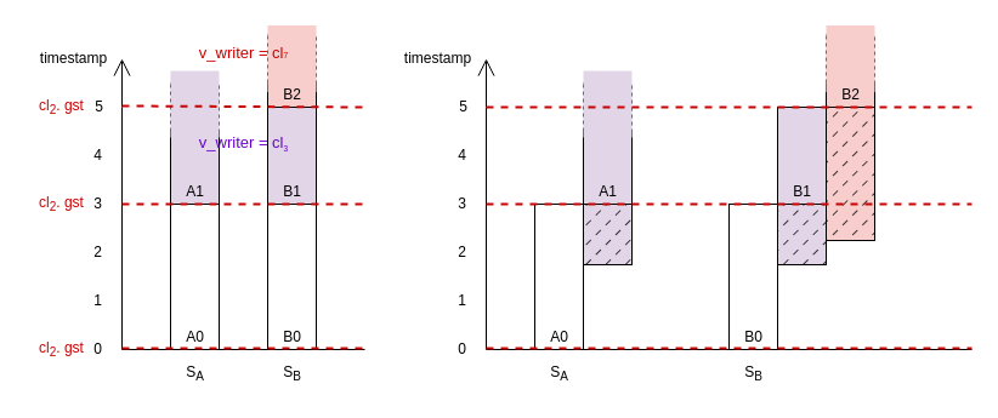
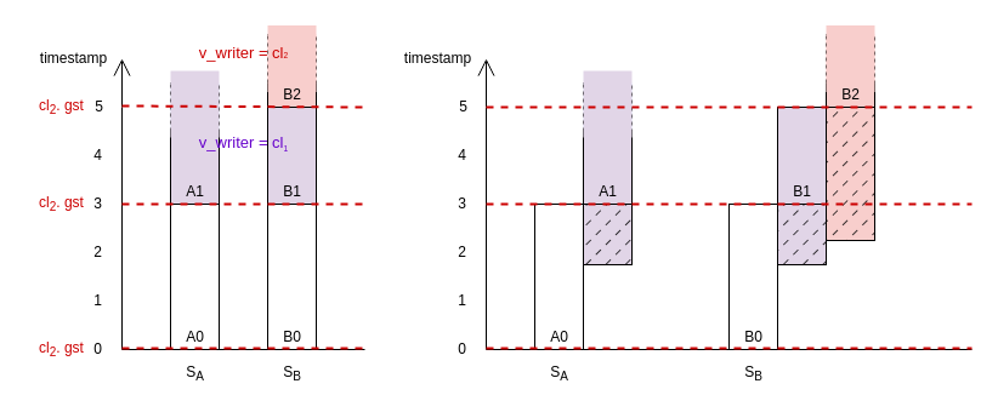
  <mxCell id="0" />
  <mxCell id="1" parent="0" />
  <mxCell id="2" value="" style="rounded=0;whiteSpace=wrap;html=1;shadow=0;fillStyle=solid;fillColor=#e1d5e7;strokeColor=#9673a6;" parent="1" vertex="1"><mxGeometry x="480" y="168" width="40" height="50" as="geometry" /></mxCell>
  <mxCell id="3" value="" style="rounded=0;whiteSpace=wrap;html=1;shadow=0;fillStyle=dashed;fillColor=#000000;" parent="1" vertex="1"><mxGeometry x="480" y="168" width="40" height="50" as="geometry" /></mxCell>
  <mxCell id="4" value="" style="rounded=0;whiteSpace=wrap;html=1;fillStyle=solid;fillColor=#e1d5e7;strokeColor=#9673a6;" parent="1" vertex="1"><mxGeometry x="640" y="168" width="40" height="50" as="geometry" /></mxCell>
  <mxCell id="5" value="" style="rounded=0;whiteSpace=wrap;html=1;fillStyle=dashed;fillColor=#000000;" parent="1" vertex="1"><mxGeometry x="640" y="168" width="40" height="50" as="geometry" /></mxCell>
  <mxCell id="6" value="" style="endArrow=none;html=1;rounded=0;" parent="1" edge="1"><mxGeometry width="50" height="50" relative="1" as="geometry"><mxPoint x="100" y="288" as="sourcePoint" /><mxPoint x="100" y="88" as="targetPoint" /></mxGeometry></mxCell>
  <mxCell id="7" value="" style="endArrow=none;html=1;rounded=0;" parent="1" edge="1"><mxGeometry width="50" height="50" relative="1" as="geometry"><mxPoint x="100" y="288" as="sourcePoint" /><mxPoint x="300" y="288" as="targetPoint" /></mxGeometry></mxCell>
  <mxCell id="8" value="" style="rounded=0;whiteSpace=wrap;html=1;" parent="1" vertex="1"><mxGeometry x="140" y="168" width="40" height="120" as="geometry" /></mxCell>
  <mxCell id="9" value="" style="rounded=0;whiteSpace=wrap;html=1;" parent="1" vertex="1"><mxGeometry x="220" y="168" width="40" height="120" as="geometry" /></mxCell>
  <mxCell id="10" value="S&lt;sub&gt;A&lt;/sub&gt;" style="text;html=1;align=center;verticalAlign=middle;resizable=0;points=[];autosize=1;strokeColor=none;fillColor=none;" parent="1" vertex="1"><mxGeometry x="140" y="293" width="40" height="30" as="geometry" /></mxCell>
  <mxCell id="11" value="S&lt;sub&gt;B&lt;/sub&gt;" style="text;html=1;align=center;verticalAlign=middle;resizable=0;points=[];autosize=1;strokeColor=none;fillColor=none;" parent="1" vertex="1"><mxGeometry x="220" y="293" width="40" height="30" as="geometry" /></mxCell>
  <mxCell id="12" value="1" style="text;html=1;align=center;verticalAlign=middle;resizable=0;points=[];autosize=1;strokeColor=none;fillColor=none;" parent="1" vertex="1"><mxGeometry x="65" y="233" width="30" height="30" as="geometry" /></mxCell>
  <mxCell id="13" value="2" style="text;html=1;align=center;verticalAlign=middle;resizable=0;points=[];autosize=1;strokeColor=none;fillColor=none;" parent="1" vertex="1"><mxGeometry x="65" y="193" width="30" height="30" as="geometry" /></mxCell>
  <mxCell id="14" value="3" style="text;html=1;align=center;verticalAlign=middle;resizable=0;points=[];autosize=1;strokeColor=none;fillColor=none;" parent="1" vertex="1"><mxGeometry x="65" y="153" width="30" height="30" as="geometry" /></mxCell>
  <mxCell id="15" value="4" style="text;html=1;align=center;verticalAlign=middle;resizable=0;points=[];autosize=1;strokeColor=none;fillColor=none;" parent="1" vertex="1"><mxGeometry x="65" y="113" width="30" height="30" as="geometry" /></mxCell>
  <mxCell id="16" value="5" style="text;html=1;align=center;verticalAlign=middle;resizable=0;points=[];autosize=1;strokeColor=none;fillColor=none;" parent="1" vertex="1"><mxGeometry x="66" y="73" width="30" height="30" as="geometry" /></mxCell>
  <mxCell id="17" value="0" style="text;html=1;align=center;verticalAlign=middle;resizable=0;points=[];autosize=1;strokeColor=none;fillColor=none;" parent="1" vertex="1"><mxGeometry x="65" y="273" width="30" height="30" as="geometry" /></mxCell>
  <mxCell id="18" value="A0" style="text;html=1;align=center;verticalAlign=middle;resizable=0;points=[];autosize=1;strokeColor=none;fillColor=none;" parent="1" vertex="1"><mxGeometry x="140" y="263" width="40" height="30" as="geometry" /></mxCell>
  <mxCell id="19" value="B0" style="text;html=1;align=center;verticalAlign=middle;resizable=0;points=[];autosize=1;strokeColor=none;fillColor=none;" parent="1" vertex="1"><mxGeometry x="220" y="263" width="40" height="30" as="geometry" /></mxCell>
  <mxCell id="20" value="" style="endArrow=open;endFill=1;endSize=12;html=1;rounded=0;" parent="1" edge="1"><mxGeometry width="160" relative="1" as="geometry"><mxPoint x="100" y="88" as="sourcePoint" /><mxPoint x="100" y="48" as="targetPoint" /></mxGeometry></mxCell>
  <mxCell id="21" value="timestamp" style="text;html=1;align=center;verticalAlign=middle;resizable=0;points=[];autosize=1;strokeColor=none;fillColor=none;" parent="1" vertex="1"><mxGeometry x="20" y="33" width="80" height="30" as="geometry" /></mxCell>
  <mxCell id="22" value="" style="rounded=0;whiteSpace=wrap;html=1;fillColor=#e1d5e7;strokeColor=#000000;" parent="1" vertex="1"><mxGeometry x="220" y="88" width="40" height="80" as="geometry" /></mxCell>
  <mxCell id="23" value="B1" style="text;html=1;align=center;verticalAlign=middle;resizable=0;points=[];autosize=1;strokeColor=none;fillColor=none;" parent="1" vertex="1"><mxGeometry x="220" y="143" width="40" height="30" as="geometry" /></mxCell>
  <mxCell id="24" value="" style="rounded=0;whiteSpace=wrap;html=1;fillColor=#f8cecc;strokeColor=#000000;" parent="1" vertex="1"><mxGeometry x="220" y="68" width="40" height="20" as="geometry" /></mxCell>
  <mxCell id="25" value="" style="rounded=0;whiteSpace=wrap;html=1;dashed=1;fillColor=#dae8fc;strokeColor=#000000;" parent="1" vertex="1"><mxGeometry x="140" y="68" width="40" height="40" as="geometry" /></mxCell>
  <mxCell id="26" value="" style="rounded=0;whiteSpace=wrap;html=1;dashed=1;fillColor=#f8cecc;strokeColor=#000000;" parent="1" vertex="1"><mxGeometry x="220" y="28" width="40" height="40" as="geometry" /></mxCell>
  <mxCell id="27" value="" style="rounded=0;whiteSpace=wrap;html=1;strokeColor=none;fillColor=#f8cecc;" parent="1" vertex="1"><mxGeometry x="220" y="20.5" width="40" height="55" as="geometry" /></mxCell>
  <mxCell id="28" value="" style="rounded=0;whiteSpace=wrap;html=1;fillColor=#e1d5e7;strokeColor=#000000;" parent="1" vertex="1"><mxGeometry x="140" y="108" width="40" height="60" as="geometry" /></mxCell>
  <mxCell id="29" value="A1" style="text;html=1;align=center;verticalAlign=middle;resizable=0;points=[];autosize=1;strokeColor=none;fillColor=none;" parent="1" vertex="1"><mxGeometry x="140" y="143" width="40" height="30" as="geometry" /></mxCell>
  <mxCell id="30" value="" style="endArrow=none;dashed=1;html=1;rounded=0;strokeColor=#CC0000;strokeWidth=2;" parent="1" edge="1"><mxGeometry width="50" height="50" relative="1" as="geometry"><mxPoint x="100" y="168" as="sourcePoint" /><mxPoint x="300" y="168" as="targetPoint" /></mxGeometry></mxCell>
  <mxCell id="31" value="B2" style="text;html=1;align=center;verticalAlign=middle;resizable=0;points=[];autosize=1;strokeColor=none;fillColor=none;" parent="1" vertex="1"><mxGeometry x="220" y="63" width="40" height="30" as="geometry" /></mxCell>
  <mxCell id="32" value="" style="endArrow=none;html=1;rounded=0;" parent="1" edge="1"><mxGeometry width="50" height="50" relative="1" as="geometry"><mxPoint x="400" y="288" as="sourcePoint" /><mxPoint x="400" y="88" as="targetPoint" /></mxGeometry></mxCell>
  <mxCell id="33" value="" style="endArrow=none;html=1;rounded=0;" parent="1" edge="1"><mxGeometry width="50" height="50" relative="1" as="geometry"><mxPoint x="400" y="288" as="sourcePoint" /><mxPoint x="800" y="288" as="targetPoint" /></mxGeometry></mxCell>
  <mxCell id="34" value="" style="rounded=0;whiteSpace=wrap;html=1;" parent="1" vertex="1"><mxGeometry x="440" y="168" width="40" height="120" as="geometry" /></mxCell>
  <mxCell id="35" value="" style="rounded=0;whiteSpace=wrap;html=1;" parent="1" vertex="1"><mxGeometry x="600" y="168" width="40" height="120" as="geometry" /></mxCell>
  <mxCell id="36" value="S&lt;sub&gt;A&lt;/sub&gt;" style="text;html=1;align=center;verticalAlign=middle;resizable=0;points=[];autosize=1;strokeColor=none;fillColor=none;" parent="1" vertex="1"><mxGeometry x="440" y="293" width="40" height="30" as="geometry" /></mxCell>
  <mxCell id="37" value="S&lt;sub&gt;B&lt;/sub&gt;" style="text;html=1;align=center;verticalAlign=middle;resizable=0;points=[];autosize=1;strokeColor=none;fillColor=none;" parent="1" vertex="1"><mxGeometry x="600" y="293" width="40" height="30" as="geometry" /></mxCell>
  <mxCell id="38" value="1" style="text;html=1;align=center;verticalAlign=middle;resizable=0;points=[];autosize=1;strokeColor=none;fillColor=none;" parent="1" vertex="1"><mxGeometry x="365" y="233" width="30" height="30" as="geometry" /></mxCell>
  <mxCell id="39" value="2" style="text;html=1;align=center;verticalAlign=middle;resizable=0;points=[];autosize=1;strokeColor=none;fillColor=none;" parent="1" vertex="1"><mxGeometry x="365" y="193" width="30" height="30" as="geometry" /></mxCell>
  <mxCell id="40" value="3" style="text;html=1;align=center;verticalAlign=middle;resizable=0;points=[];autosize=1;strokeColor=none;fillColor=none;" parent="1" vertex="1"><mxGeometry x="365" y="153" width="30" height="30" as="geometry" /></mxCell>
  <mxCell id="41" value="4" style="text;html=1;align=center;verticalAlign=middle;resizable=0;points=[];autosize=1;strokeColor=none;fillColor=none;" parent="1" vertex="1"><mxGeometry x="365" y="113" width="30" height="30" as="geometry" /></mxCell>
  <mxCell id="42" value="5" style="text;html=1;align=center;verticalAlign=middle;resizable=0;points=[];autosize=1;strokeColor=none;fillColor=none;" parent="1" vertex="1"><mxGeometry x="366" y="73" width="30" height="30" as="geometry" /></mxCell>
  <mxCell id="43" value="0" style="text;html=1;align=center;verticalAlign=middle;resizable=0;points=[];autosize=1;strokeColor=none;fillColor=none;" parent="1" vertex="1"><mxGeometry x="365" y="273" width="30" height="30" as="geometry" /></mxCell>
  <mxCell id="44" value="A0" style="text;html=1;align=center;verticalAlign=middle;resizable=0;points=[];autosize=1;strokeColor=none;fillColor=none;" parent="1" vertex="1"><mxGeometry x="440" y="263" width="40" height="30" as="geometry" /></mxCell>
  <mxCell id="45" value="B0" style="text;html=1;align=center;verticalAlign=middle;resizable=0;points=[];autosize=1;strokeColor=none;fillColor=none;" parent="1" vertex="1"><mxGeometry x="600" y="263" width="40" height="30" as="geometry" /></mxCell>
  <mxCell id="46" value="" style="endArrow=open;endFill=1;endSize=12;html=1;rounded=0;" parent="1" edge="1"><mxGeometry width="160" relative="1" as="geometry"><mxPoint x="400" y="88" as="sourcePoint" /><mxPoint x="400" y="48" as="targetPoint" /></mxGeometry></mxCell>
  <mxCell id="47" value="timestamp" style="text;html=1;align=center;verticalAlign=middle;resizable=0;points=[];autosize=1;strokeColor=none;fillColor=none;" parent="1" vertex="1"><mxGeometry x="320" y="33" width="80" height="30" as="geometry" /></mxCell>
  <mxCell id="48" value="" style="rounded=0;whiteSpace=wrap;html=1;fillColor=#e1d5e7;strokeColor=#000000;" parent="1" vertex="1"><mxGeometry x="640" y="88" width="40" height="80" as="geometry" /></mxCell>
  <mxCell id="49" value="B1" style="text;html=1;align=center;verticalAlign=middle;resizable=0;points=[];autosize=1;strokeColor=none;fillColor=none;" parent="1" vertex="1"><mxGeometry x="640" y="143" width="40" height="30" as="geometry" /></mxCell>
  <mxCell id="50" value="" style="rounded=0;whiteSpace=wrap;html=1;fillColor=#f8cecc;strokeColor=#000000;" parent="1" vertex="1"><mxGeometry x="680" y="68" width="40" height="20" as="geometry" /></mxCell>
  <mxCell id="51" value="" style="rounded=0;whiteSpace=wrap;html=1;dashed=1;fillColor=#f8cecc;strokeColor=#000000;" parent="1" vertex="1"><mxGeometry x="680" y="28" width="40" height="40" as="geometry" /></mxCell>
  <mxCell id="52" value="" style="rounded=0;whiteSpace=wrap;html=1;strokeColor=none;fillColor=#f8cecc;" parent="1" vertex="1"><mxGeometry x="680" y="20.5" width="40" height="55" as="geometry" /></mxCell>
  <mxCell id="53" value="B2" style="text;html=1;align=center;verticalAlign=middle;resizable=0;points=[];autosize=1;strokeColor=none;fillColor=none;" parent="1" vertex="1"><mxGeometry x="680" y="63" width="40" height="30" as="geometry" /></mxCell>
  <mxCell id="54" value="" style="rounded=0;whiteSpace=wrap;html=1;fillStyle=solid;fillColor=#f8cecc;strokeColor=none;" parent="1" vertex="1"><mxGeometry x="680" y="88" width="40" height="110" as="geometry" /></mxCell>
  <mxCell id="55" value="" style="rounded=0;whiteSpace=wrap;html=1;fillStyle=dashed;fillColor=#000000;" parent="1" vertex="1"><mxGeometry x="680" y="88" width="40" height="110" as="geometry" /></mxCell>
  <mxCell id="56" value="" style="endArrow=none;dashed=1;html=1;rounded=0;strokeColor=#CC0000;strokeWidth=2;" parent="1" edge="1"><mxGeometry width="50" height="50" relative="1" as="geometry"><mxPoint x="100" y="287" as="sourcePoint" /><mxPoint x="300" y="287" as="targetPoint" /></mxGeometry></mxCell>
  <mxCell id="57" value="" style="endArrow=none;dashed=1;html=1;rounded=0;strokeColor=#CC0000;strokeWidth=2;" parent="1" edge="1"><mxGeometry width="50" height="50" relative="1" as="geometry"><mxPoint x="400" y="287" as="sourcePoint" /><mxPoint x="800" y="287" as="targetPoint" /></mxGeometry></mxCell>
  <mxCell id="58" value="&lt;font color=&quot;#cc0000&quot;&gt;cl&lt;sub&gt;2&lt;/sub&gt;. gst&lt;/font&gt;" style="text;html=1;align=center;verticalAlign=middle;resizable=0;points=[];autosize=1;strokeColor=none;fillColor=none;" parent="1" vertex="1"><mxGeometry x="20" y="273" width="60" height="30" as="geometry" /></mxCell>
  <mxCell id="59" value="&lt;font color=&quot;#cc0000&quot;&gt;cl&lt;sub&gt;2&lt;/sub&gt;. gst&lt;/font&gt;" style="text;html=1;align=center;verticalAlign=middle;resizable=0;points=[];autosize=1;strokeColor=none;fillColor=none;" parent="1" vertex="1"><mxGeometry x="20" y="153" width="60" height="30" as="geometry" /></mxCell>
  <mxCell id="60" value="&lt;font color=&quot;#cc0000&quot;&gt;cl&lt;sub&gt;2&lt;/sub&gt;. gst&lt;/font&gt;" style="text;html=1;align=center;verticalAlign=middle;resizable=0;points=[];autosize=1;strokeColor=none;fillColor=none;" parent="1" vertex="1"><mxGeometry x="20" y="73" width="60" height="30" as="geometry" /></mxCell>
  <mxCell id="61" value="" style="rounded=0;whiteSpace=wrap;html=1;strokeColor=none;fillColor=#e1d5e7;" parent="1" vertex="1"><mxGeometry x="140" y="58" width="40" height="55" as="geometry" /></mxCell>
  <mxCell id="62" value="" style="endArrow=none;dashed=1;html=1;rounded=0;strokeColor=#CC0000;strokeWidth=2;" parent="1" edge="1"><mxGeometry width="50" height="50" relative="1" as="geometry"><mxPoint x="100" y="87" as="sourcePoint" /><mxPoint x="300" y="88" as="targetPoint" /></mxGeometry></mxCell>
  <mxCell id="63" value="" style="rounded=0;whiteSpace=wrap;html=1;dashed=1;fillColor=#dae8fc;strokeColor=#000000;" parent="1" vertex="1"><mxGeometry x="480" y="68" width="40" height="40" as="geometry" /></mxCell>
  <mxCell id="64" value="" style="rounded=0;whiteSpace=wrap;html=1;fillColor=#e1d5e7;strokeColor=#000000;" parent="1" vertex="1"><mxGeometry x="480" y="108" width="40" height="60" as="geometry" /></mxCell>
  <mxCell id="65" value="A1" style="text;html=1;align=center;verticalAlign=middle;resizable=0;points=[];autosize=1;strokeColor=none;fillColor=none;" parent="1" vertex="1"><mxGeometry x="480" y="143" width="40" height="30" as="geometry" /></mxCell>
  <mxCell id="66" value="" style="rounded=0;whiteSpace=wrap;html=1;strokeColor=none;fillColor=#e1d5e7;" parent="1" vertex="1"><mxGeometry x="480" y="58" width="40" height="55" as="geometry" /></mxCell>
  <mxCell id="67" value="" style="endArrow=none;dashed=1;html=1;rounded=0;strokeColor=#CC0000;strokeWidth=2;" parent="1" edge="1"><mxGeometry width="50" height="50" relative="1" as="geometry"><mxPoint x="400" y="88" as="sourcePoint" /><mxPoint x="800" y="88" as="targetPoint" /></mxGeometry></mxCell>
  <mxCell id="68" value="" style="endArrow=none;dashed=1;html=1;rounded=0;strokeColor=#CC0000;strokeWidth=2;" parent="1" edge="1"><mxGeometry width="50" height="50" relative="1" as="geometry"><mxPoint x="400" y="168" as="sourcePoint" /><mxPoint x="800" y="168" as="targetPoint" /></mxGeometry></mxCell>
- <mxCell id="69" value="&lt;font color=&quot;#6600cc&quot;&gt;&lt;span style=&quot;font-size: 13px;&quot;&gt;v_writer = cl&lt;/span&gt;&lt;sub style=&quot;&quot;&gt;3&lt;/sub&gt;&lt;/font&gt;" style="text;html=1;align=center;verticalAlign=middle;resizable=0;points=[];autosize=1;strokeColor=none;fillColor=none;fontSize=8;fontColor=#000000;" parent="1" vertex="1"><mxGeometry x="150" y="103" width="100" height="30" as="geometry" /></mxCell>
- <mxCell id="70" value="&lt;font color=&quot;#cc0000&quot;&gt;&lt;span style=&quot;font-size: 13px;&quot;&gt;v_writer = cl&lt;/span&gt;&lt;span style=&quot;font-size: 6.667px;&quot;&gt;7&lt;/span&gt;&lt;/font&gt;" style="text;html=1;align=center;verticalAlign=middle;resizable=0;points=[];autosize=1;strokeColor=none;fillColor=none;fontSize=8;fontColor=#000000;" parent="1" vertex="1"><mxGeometry x="150" y="28" width="100" height="30" as="geometry" /></mxCell>
+ <mxCell id="69" value="&lt;font color=&quot;#6600cc&quot;&gt;&lt;span style=&quot;font-size: 13px;&quot;&gt;v_writer = cl&lt;/span&gt;&lt;sub style=&quot;&quot;&gt;1&lt;/sub&gt;&lt;/font&gt;" style="text;html=1;align=center;verticalAlign=middle;resizable=0;points=[];autosize=1;strokeColor=none;fillColor=none;fontSize=8;fontColor=#000000;" parent="1" vertex="1"><mxGeometry x="150" y="103" width="100" height="30" as="geometry" /></mxCell>
+ <mxCell id="70" value="&lt;font color=&quot;#cc0000&quot;&gt;&lt;span style=&quot;font-size: 13px;&quot;&gt;v_writer = cl&lt;/span&gt;&lt;span style=&quot;font-size: 6.667px;&quot;&gt;2&lt;/span&gt;&lt;/font&gt;" style="text;html=1;align=center;verticalAlign=middle;resizable=0;points=[];autosize=1;strokeColor=none;fillColor=none;fontSize=8;fontColor=#000000;" parent="1" vertex="1"><mxGeometry x="150" y="28" width="100" height="30" as="geometry" /></mxCell>
